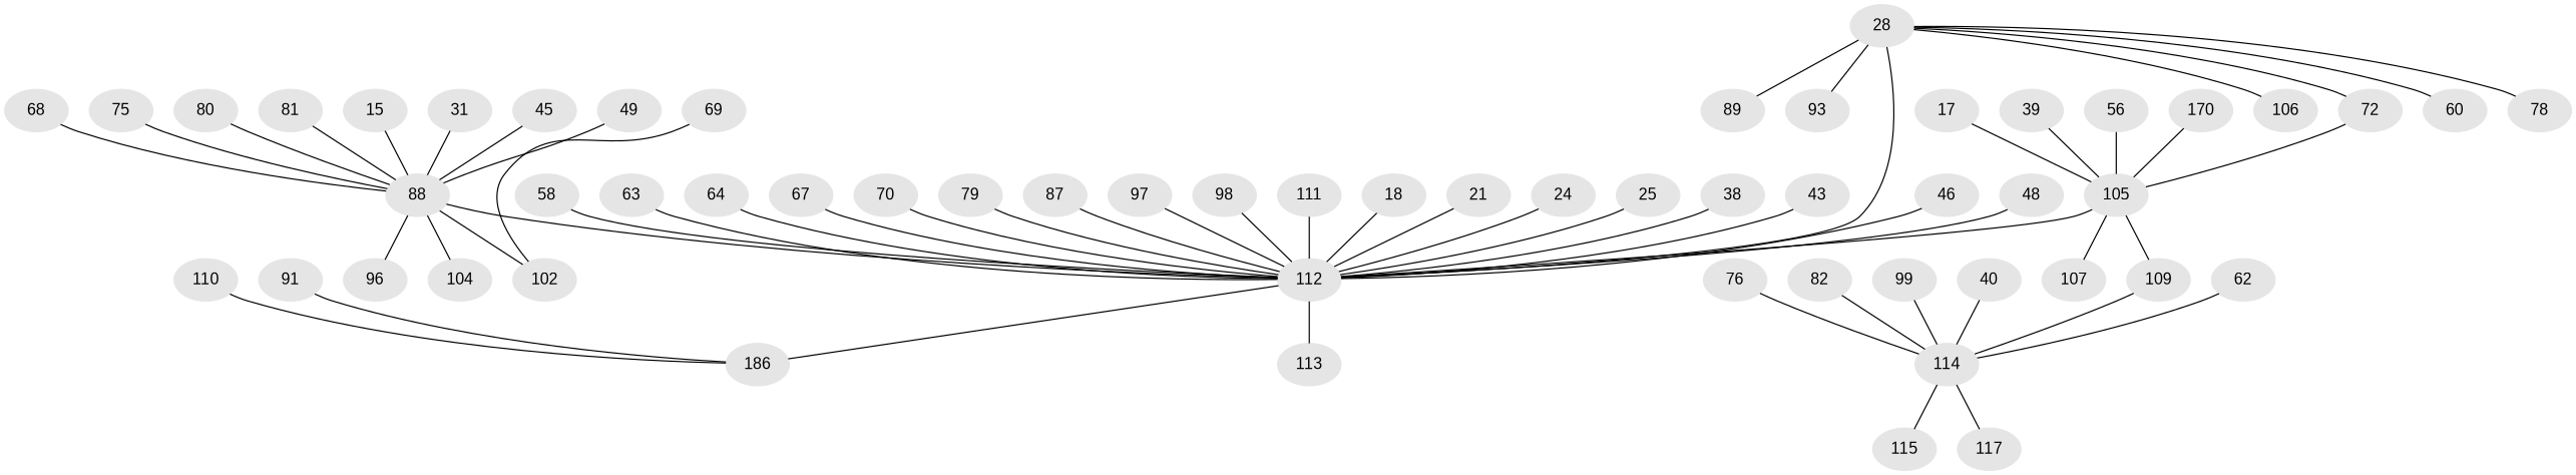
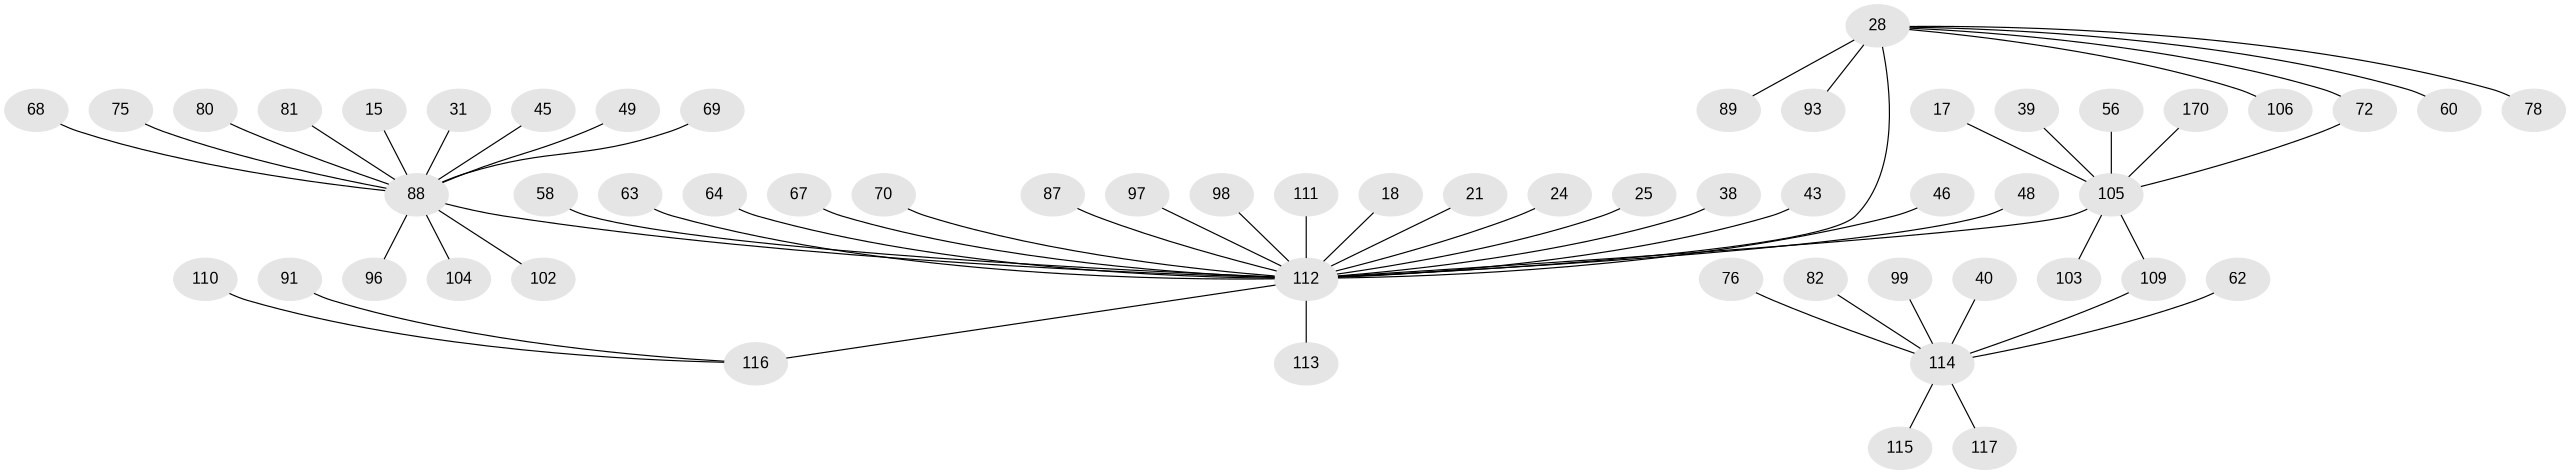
  graph {
    fontname="Liberation Sans"
    node [color=gray90 fontname="Liberation Sans" style=filled]
    edge [fontname="Liberation Sans"]
    88 [super="+61+83"]
    112 [super="+16+8+32+35+47+52+85+94+103+13"]
    96 [super="+4+14+95"]
    102
    104
    15
    105 [super="+42+53+3"]
-   107 [super="+90"]
+   107 [super="+90" label=103]
    109 [super="+10+65"]
    17
-   116 [super="+51+73+77" label=186]
+   116 [super="+51+73+77"]
    113 [super="+29"]
    18
    21
    24 [super="+5"]
    25
    28 [super="+12"]
    60
    72
    78 [super="+71"]
    89
    93
    106
    31
    38
    39
    114 [super="+9+22+27+92+37+19+30"]
    115 [super="+101+108"]
    117
    40
    43
    45
    46
    48
    49
    56
    58
    62
    63
    64
    67
    68
    69
    70 [super="+41"]
    75
    76 [super="+23"]
-   79
    80
    81
    82
    87
    91
    97
    98
    99
    n56 [label=170 super="+54"]
    110
    111
    88 -- 112 [weight=5]
    88 -- 96
    88 -- 102
    88 -- 104
    112 -- 116 [weight=2]
    112 -- 113
    15 -- 88
    105 -- 112 [weight=4]
    105 -- 107
    105 -- 109
    109 -- 114
    17 -- 105
    18 -- 112
    21 -- 112
    24 -- 112
    25 -- 112
    28 -- 112 [weight=4]
    28 -- 60
    28 -- 72
    28 -- 78
    28 -- 89
    28 -- 93
    28 -- 106
    72 -- 105
    31 -- 88
    38 -- 112
    39 -- 105
    114 -- 115
    114 -- 117
    40 -- 114
    43 -- 112
    45 -- 88
    46 -- 112
    48 -- 112
    49 -- 88
    56 -- 105
    58 -- 112
    62 -- 114
    63 -- 112
    64 -- 112
    67 -- 112
    68 -- 88
-   69 -- 102
+   69 -- 88
    70 -- 112
    75 -- 88
    76 -- 114
-   79 -- 112
    80 -- 88
    81 -- 88
    82 -- 114
    87 -- 112
    91 -- 116
    97 -- 112
    98 -- 112
    99 -- 114
    n56 -- 105 [weight=2]
    110 -- 116
    111 -- 112
  }
